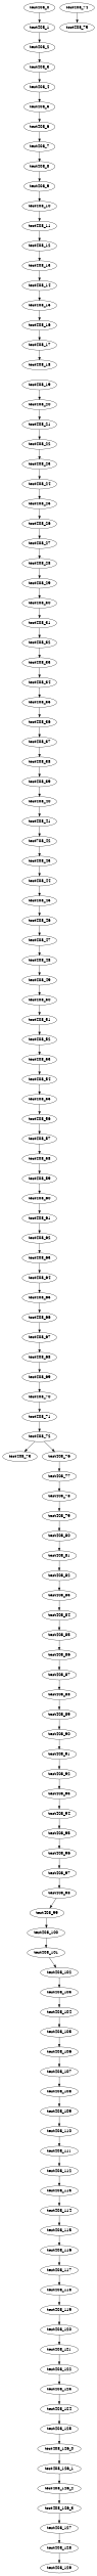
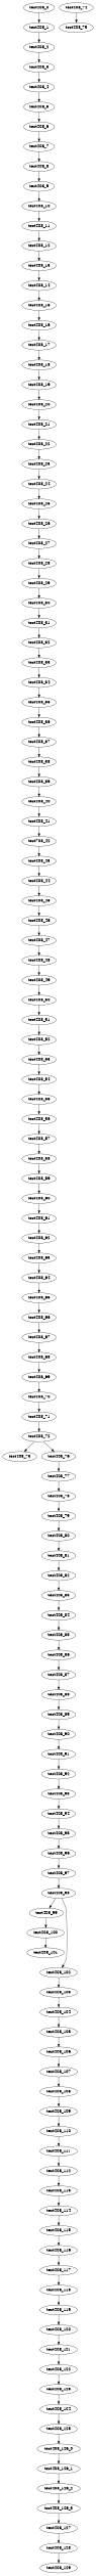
  digraph {
    test408_0
    test408_1
    test408_2
    test408_3
    test408_4
    test408_5
    test408_6
    test408_7
    test408_8
    test408_9
    test408_10
    test408_11
    test408_12
    test408_13
    test408_14
    test408_15
    test408_16
    test408_17
    test408_18
    test408_19
    test408_20
    test408_21
    test408_22
    test408_23
    test408_24
    test408_25
    test408_26
    test408_27
    test408_28
    test408_29
    test408_30
    test408_31
    test408_32
    test408_33
    test408_34
    test408_35
    test408_36
    test408_37
    test408_38
    test408_39
    test408_40
    test408_41
    n43 [label=test708_42]
    test408_43
    test408_44
    test408_45
    test408_46
    test408_47
    test408_48
    test408_49
    test408_50
    test408_51
    test408_52
    test408_53
    test408_54
    test408_55
    test408_56
    test408_57
    test408_58
    test408_59
    test408_60
    test408_61
    test408_62
    test408_63
    test408_64
    test408_65
    test408_66
    test408_67
    test408_68
    test408_69
    test408_70
    test408_71
    test408_72
    test408_73
    test408_76
    test408_74
    test408_75
    test408_77
    test408_78
    test408_79
    test408_80
    test408_81
    test408_82
    test408_83
    test408_84
    test408_85
    test408_86
    test408_87
    test408_88
    test408_89
    test408_90
    test408_91
    test408_92
    test408_93
    test408_94
    test408_95
    test408_96
    test408_97
    test408_98
    test408_99
    test408_100
    test408_101
    test408_102
    test408_103
    test408_104
    test408_105
    test408_106
    test408_107
    test408_108
    test408_109
    test408_110
    test408_111
    test408_112
    test408_113
    test408_114
    test408_115
    test408_116
    test408_117
    test408_118
    test408_119
    test408_120
    test408_121
    test408_122
    test408_123
    test408_124
    test408_125
    test408_126_0
    test408_126_1
    test408_126_2
    test408_126_3
    test408_127
    test408_128
    test408_129
    test408_0 -> test408_1
    test408_1 -> test408_2
    test408_2 -> test408_3
    test408_3 -> test408_4
    test408_4 -> test408_5
    test408_5 -> test408_6
    test408_6 -> test408_7
    test408_7 -> test408_8
    test408_8 -> test408_9
    test408_9 -> test408_10
    test408_10 -> test408_11
    test408_11 -> test408_12
    test408_12 -> test408_13
    test408_13 -> test408_14
    test408_14 -> test408_15
    test408_15 -> test408_16
    test408_16 -> test408_17
    test408_17 -> test408_18
+   test408_18 -> test408_19
    test408_19 -> test408_20
    test408_20 -> test408_21
    test408_21 -> test408_22
    test408_22 -> test408_23
    test408_23 -> test408_24
    test408_24 -> test408_25
    test408_25 -> test408_26
    test408_26 -> test408_27
    test408_27 -> test408_28
    test408_28 -> test408_29
    test408_29 -> test408_30
    test408_30 -> test408_31
    test408_31 -> test408_32
    test408_32 -> test408_33
    test408_33 -> test408_34
    test408_34 -> test408_35
    test408_35 -> test408_36
    test408_36 -> test408_37
    test408_37 -> test408_38
    test408_38 -> test408_39
    test408_39 -> test408_40
    test408_40 -> test408_41
    test408_41 -> n43
    n43 -> test408_43
    test408_43 -> test408_44
    test408_44 -> test408_45
    test408_45 -> test408_46
    test408_46 -> test408_47
    test408_47 -> test408_48
    test408_48 -> test408_49
    test408_49 -> test408_50
    test408_50 -> test408_51
    test408_51 -> test408_52
    test408_52 -> test408_53
    test408_53 -> test408_54
    test408_54 -> test408_55
    test408_55 -> test408_56
    test408_56 -> test408_57
    test408_57 -> test408_58
    test408_58 -> test408_59
    test408_59 -> test408_60
    test408_60 -> test408_61
    test408_61 -> test408_62
    test408_62 -> test408_63
    test408_63 -> test408_64
    test408_64 -> test408_65
    test408_65 -> test408_66
    test408_66 -> test408_67
    test408_67 -> test408_68
    test408_68 -> test408_69
    test408_69 -> test408_70
    test408_70 -> test408_71
    test408_71 -> test408_72
    test408_72 -> test408_73
    test408_72 -> test408_76
    test408_76 -> test408_77
    test408_74 -> test408_75
    test408_77 -> test408_78
    test408_78 -> test408_79
    test408_79 -> test408_80
    test408_80 -> test408_81
    test408_81 -> test408_82
    test408_82 -> test408_83
    test408_83 -> test408_84
    test408_84 -> test408_85
    test408_85 -> test408_86
    test408_86 -> test408_87
    test408_87 -> test408_88
    test408_88 -> test408_89
    test408_89 -> test408_90
    test408_90 -> test408_91
    test408_91 -> test408_92
    test408_92 -> test408_93
    test408_93 -> test408_94
    test408_94 -> test408_95
    test408_95 -> test408_96
    test408_96 -> test408_97
    test408_97 -> test408_98
    test408_98 -> test408_99
    test408_99 -> test408_100
    test408_100 -> test408_101
-   test408_101 -> test408_102
+   test408_98 -> test408_102
    test408_102 -> test408_103
    test408_103 -> test408_104
    test408_104 -> test408_105
    test408_105 -> test408_106
    test408_106 -> test408_107
    test408_107 -> test408_108
    test408_108 -> test408_109
    test408_109 -> test408_110
    test408_110 -> test408_111
    test408_111 -> test408_112
    test408_112 -> test408_113
    test408_113 -> test408_114
    test408_114 -> test408_115
    test408_115 -> test408_116
    test408_116 -> test408_117
    test408_117 -> test408_118
    test408_118 -> test408_119
    test408_119 -> test408_120
    test408_120 -> test408_121
    test408_121 -> test408_122
    test408_122 -> test408_123
    test408_123 -> test408_124
    test408_124 -> test408_125
    test408_125 -> test408_126_0
    test408_126_0 -> test408_126_1
    test408_126_1 -> test408_126_2
    test408_126_2 -> test408_126_3
    test408_126_3 -> test408_127
    test408_127 -> test408_128
    test408_128 -> test408_129
  }
